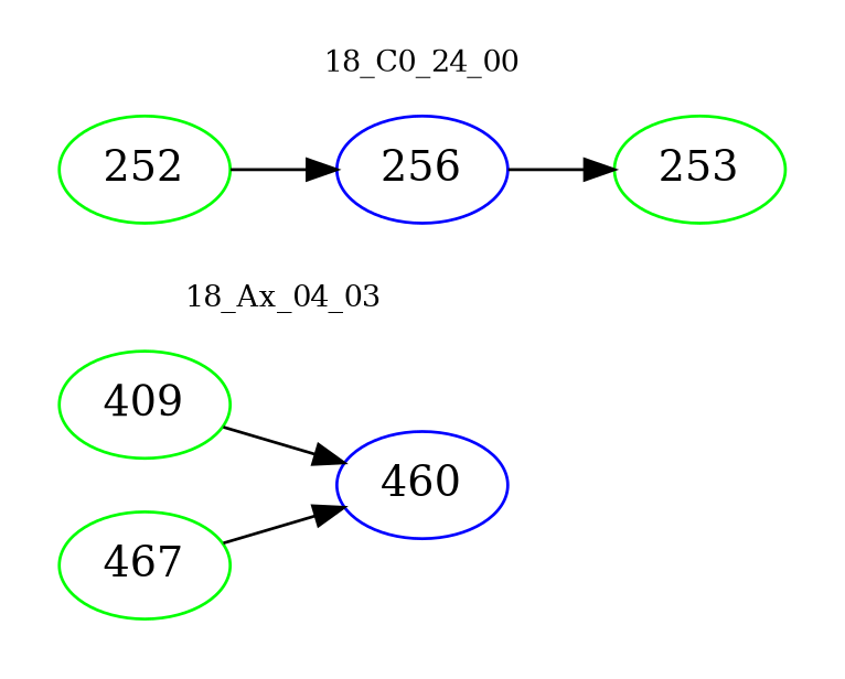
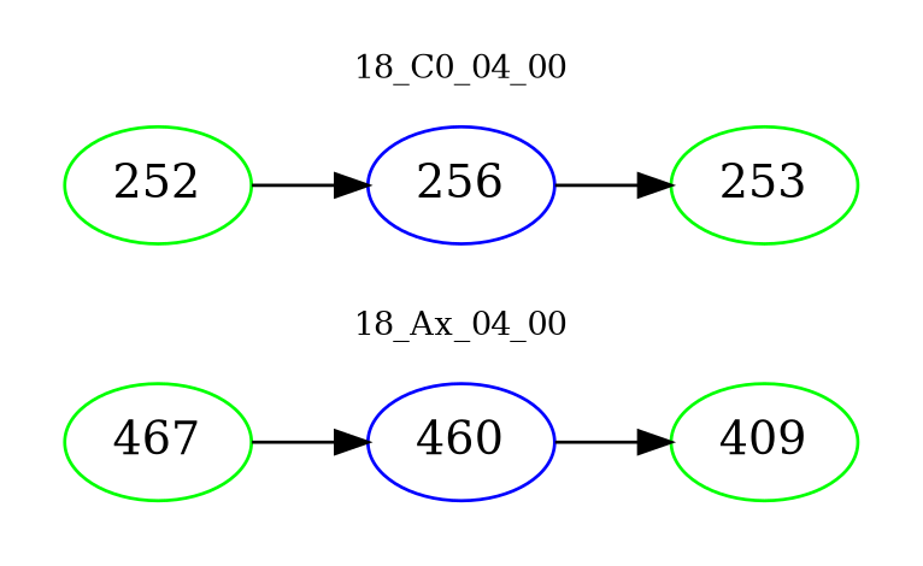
  digraph {
    rankdir=LR
    node [color=green]
    edge [color=black]
    n1 [color=blue label=460]
    n2 [label=409]
    n3 [label=467]
    n4 [color=blue label=256]
    n5 [label=252]
    n6 [label=253]
    subgraph cluster_1 {
      color=white
      fontsize=10
-     label="18_Ax_04_03"
+     label="18_Ax_04_00"
      n1
      n2
      n3
    }
    subgraph cluster_2 {
      color=white
      fontsize=10
-     label="18_C0_24_00"
+     label="18_C0_04_00"
      n4
      n5
      n6
    }
-   n2 -> n1
+   n1 -> n2
    n3 -> n1
    n4 -> n6
    n5 -> n4
  }
